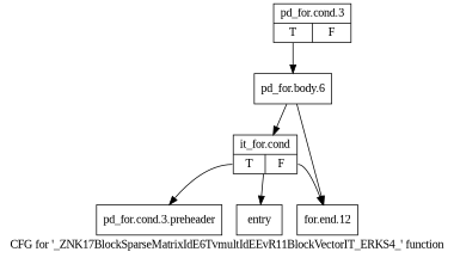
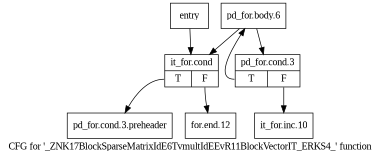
  digraph {
    fontname="Liberation Serif"
    label="CFG for '_ZNK17BlockSparseMatrixIdE6TvmultIdEEvR11BlockVectorIT_ERKS4_' function"
    node [fontname="Liberation Serif" shape=record]
    edge [fontname="Liberation Serif"]
    n1 [label="{entry}"]
    n2 [label="{it_for.cond|{<s0>T|<s1>F}}"]
    n3 [label="{pd_for.cond.3.preheader}"]
    n4 [label="{for.end.12}"]
    n5 [label="{pd_for.cond.3|{<s0>T|<s1>F}}"]
    n6 [label="{pd_for.body.6}"]
-   n2 -> n1
+   n7 [label="{it_for.inc.10}"]
+   n1 -> n2
    n2 -> n3 [tailport=s0]
    n2 -> n4 [tailport=s1]
    n5 -> n6 [tailport=s0]
+   n5 -> n7 [tailport=s1]
    n6 -> n2
-   n6 -> n4
+   n6 -> n5
  }
